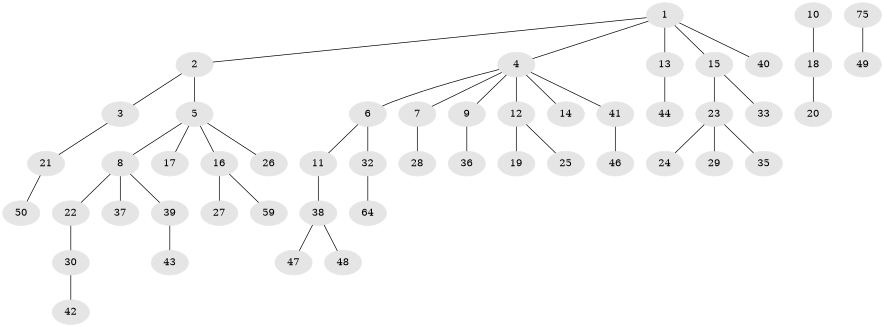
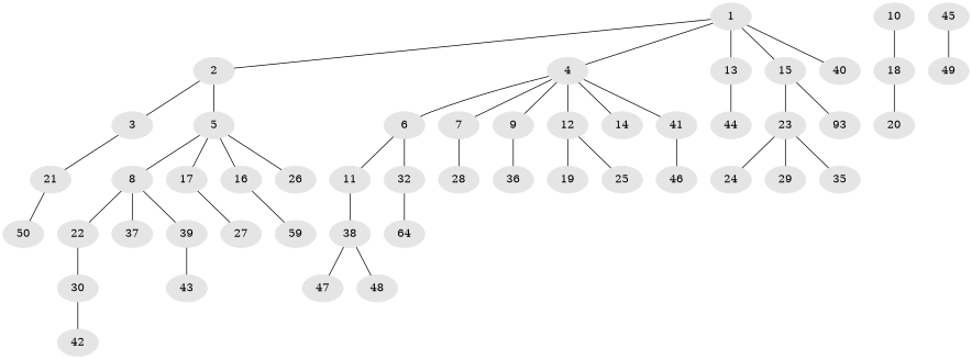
  graph {
    node [color=gray90 style=filled]
    1
    2
    4
    13
    15
    40
    3
    5
    6
    7
    9
    12
    14
    41
    44
    23
-   33
+   33 [label=93]
    21
    8
    16
    17
    26
    50
    11
    32
    28
    36
    19
    25
    46
    22
    37
    39
    10
    18
    27
    n37 [label=59]
    38
    n39 [label=64]
    30
    43
    20
    47
    48
    24
    29
    35
    42
-   45 [label=75]
+   45
    49
    1 -- 2
    1 -- 4
    1 -- 13
    1 -- 15
    1 -- 40
    2 -- 3
    2 -- 5
    4 -- 6
    4 -- 7
    4 -- 9
    4 -- 12
    4 -- 14
    4 -- 41
    13 -- 44
    15 -- 23
    15 -- 33
    3 -- 21
    5 -- 8
    5 -- 16
    5 -- 17
    5 -- 26
    6 -- 11
    6 -- 32
    7 -- 28
    9 -- 36
    12 -- 19
    12 -- 25
    41 -- 46
    23 -- 24
    23 -- 29
    23 -- 35
    21 -- 50
    8 -- 22
    8 -- 37
    8 -- 39
-   16 -- 27
+   17 -- 27
    16 -- n37
    11 -- 38
    32 -- n39
    22 -- 30
    39 -- 43
    10 -- 18
    18 -- 20
    38 -- 47
    38 -- 48
    30 -- 42
    45 -- 49
  }
